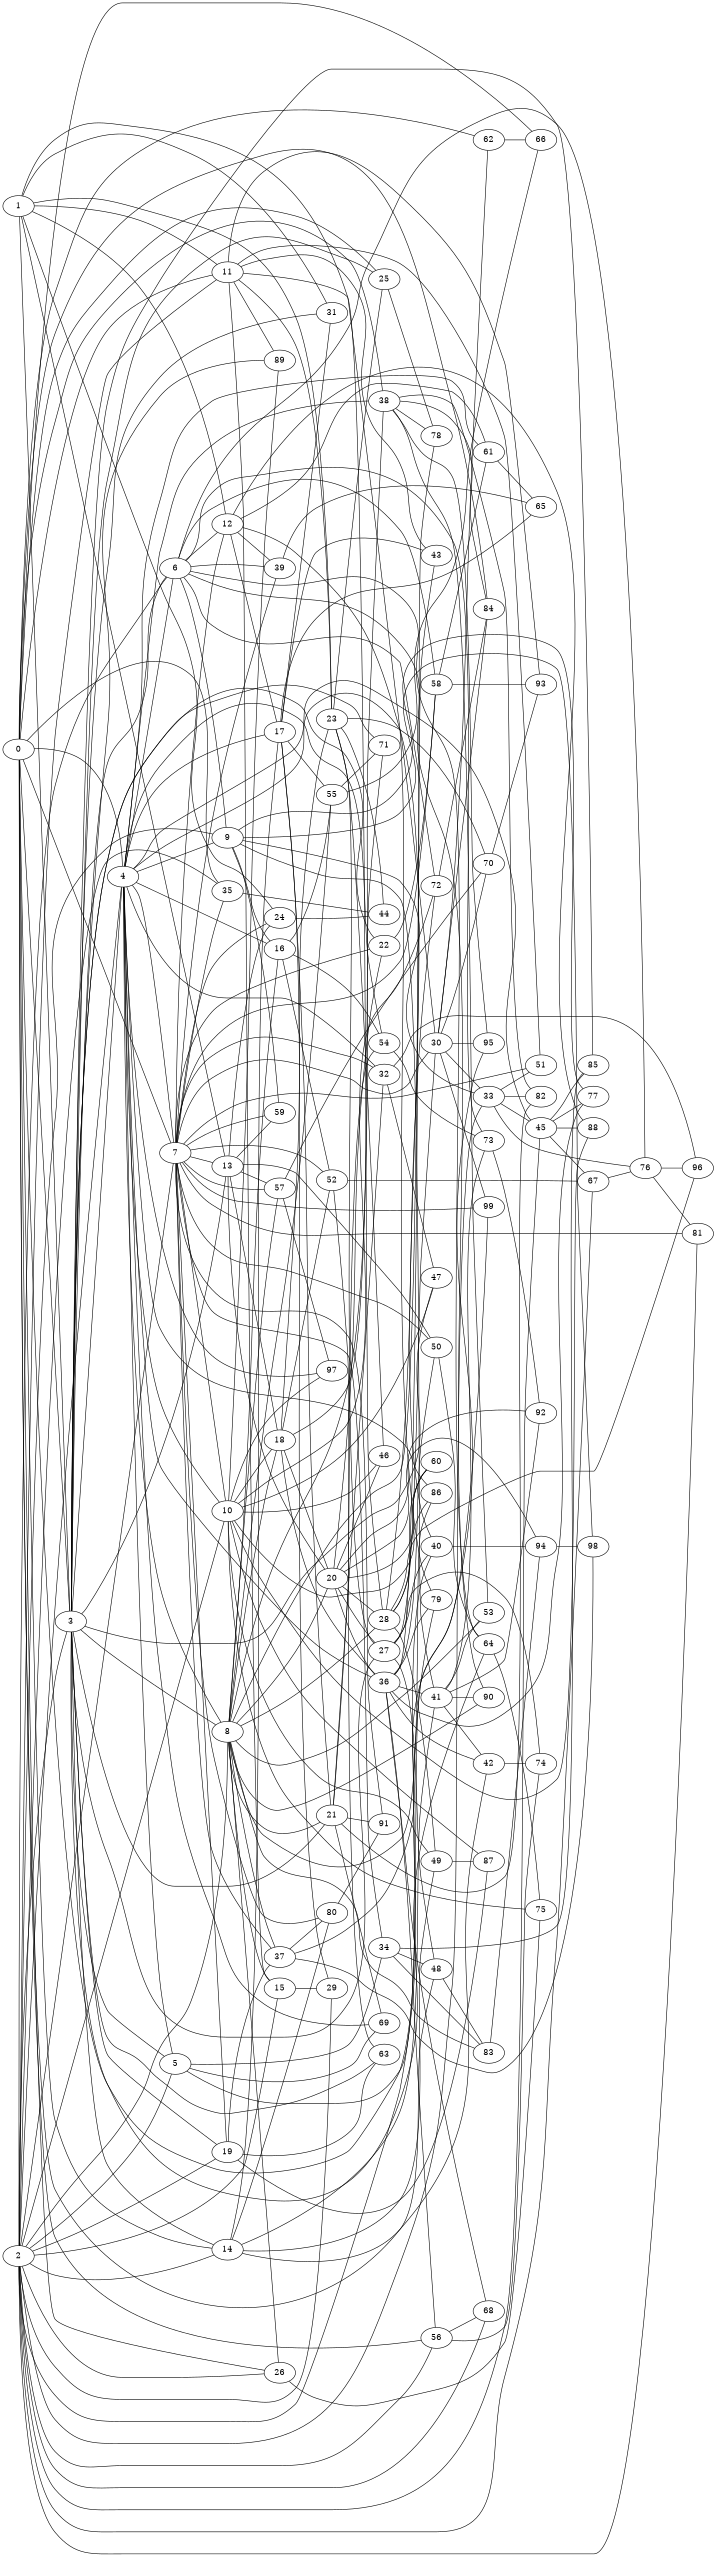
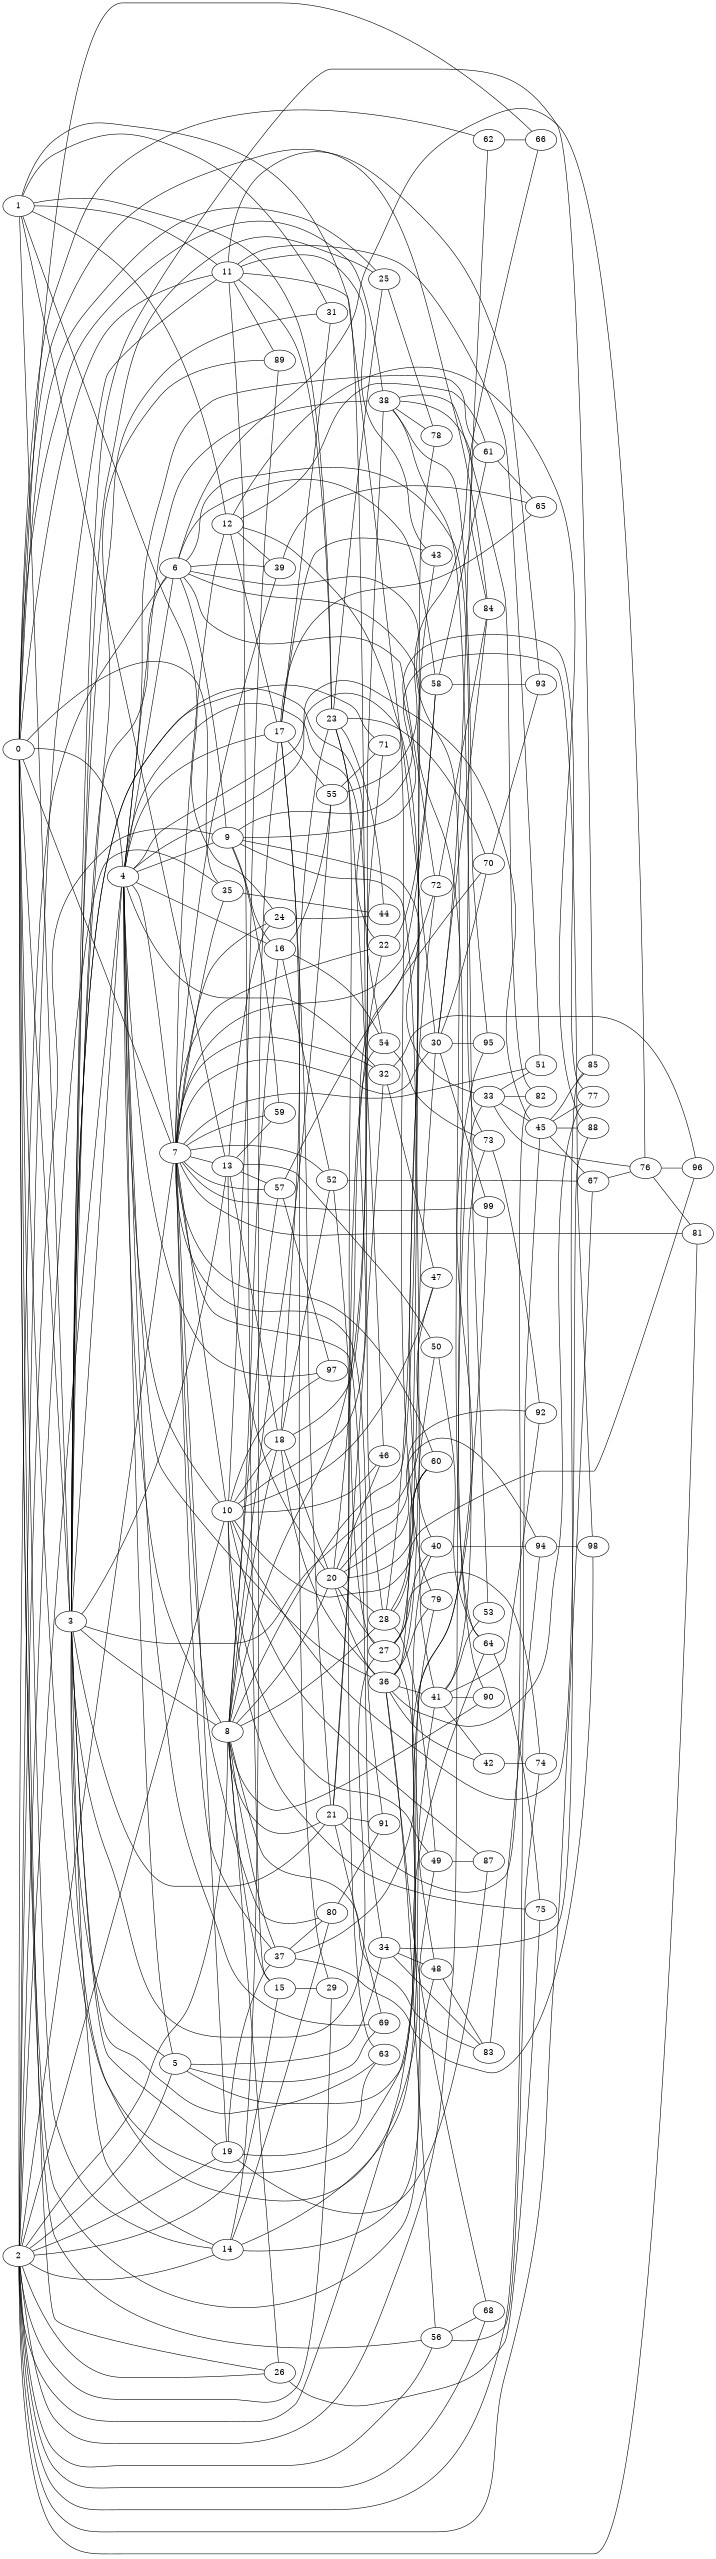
  strict graph {
    rankdir=LR
    edge [is_available=True prob=1.0]
    0
    3
    4
    7
    11
    14
    25
    26
    35
    38
    40
    48
    56
    62
    66
    84
    13
    31
    5
    6
    8
    19
    21
    22
    27
    47
    63
    64
    71
    85
    89
    9
    10
    45
    16
    17
    30
    32
    36
    54
    61
    69
-   86
    97
    12
    24
    81
    34
    39
    58
    37
    50
    51
    52
    57
    59
    80
    91
    99
    23
    15
    79
    43
    93
    41
    49
    42
    78
    75
    44
    95
    53
    82
    94
    83
    68
    74
    1
    28
    88
    18
    20
    46
    70
    72
    60
    96
    2
    29
    33
    67
    73
    76
    90
    55
    77
    98
    87
    65
    92
    0 -- 3 [prob=0.474933022127]
    0 -- 4 [prob=0.331470077665]
    0 -- 7
    0 -- 11 [prob=0.511254882243]
    0 -- 14 [prob=0.109341309001]
    0 -- 25 [prob=0.557774606839]
    0 -- 26
    0 -- 35 [prob=0.296243594053]
    0 -- 38 [prob=0.526917792738]
    0 -- 40
    0 -- 48 [prob=0.746030823332]
    0 -- 56 [prob=0.990310515492]
    0 -- 62 [prob=0.263276370972]
    0 -- 66 [prob=0.528198824564]
    0 -- 84 [prob=0.235805217184]
    3 -- 4
    3 -- 14 [prob=0.509962475845]
    3 -- 25
    3 -- 13 [prob=0.892803391656]
    3 -- 31
    3 -- 5 [prob=0.0793083520778]
    3 -- 6
    3 -- 8
    3 -- 19 [prob=0.539559868114]
    3 -- 21 [prob=0.784506349322]
    3 -- 22 [prob=0.815917622559]
    3 -- 27 [prob=0.857086386408]
    3 -- 47
    3 -- 63 [prob=0.932150959126]
    3 -- 64 [prob=0.473207629454]
    3 -- 71 [prob=0.854845386652]
    3 -- 85 [prob=0.924987651996]
    3 -- 89 [prob=0.108794315513]
    4 -- 7 [prob=0.277864495374]
    4 -- 38
    4 -- 5 [prob=0.0393965709186]
    4 -- 6 [prob=0.862632863603]
    4 -- 8 [prob=0.7483453444]
    4 -- 9
    4 -- 10
    4 -- 45
    4 -- 16 [prob=0.582402951091]
    4 -- 17 [prob=0.650949214524]
    4 -- 30 [prob=0.865546182532]
    4 -- 32 [prob=0.291625204546]
    4 -- 36
    4 -- 54 [prob=0.934933658776]
    4 -- 61
    4 -- 69 [prob=0.641346295305]
-   4 -- 86 [prob=0.468127115166]
    4 -- 97 [prob=0.604684859777]
    7 -- 35 [prob=0.0240261010807]
    7 -- 13 [prob=0.546658133468]
    7 -- 19 [prob=0.349666775904]
    7 -- 22 [prob=0.194015677102]
    7 -- 10 [prob=0.20196427239]
    7 -- 30
    7 -- 32 [prob=0.029826002655]
    7 -- 12 [prob=0.748762967991]
    7 -- 24 [prob=0.909258842681]
    7 -- 81 [prob=0.344668329286]
    7 -- 34
    7 -- 39 [prob=0.328846356887]
    7 -- 58 [prob=0.689910091138]
    7 -- 37
-   7 -- 50 [prob=0.523028910059]
+   7 -- 60 [prob=0.523028910059]
    7 -- 51 [prob=0.59579055629]
    7 -- 52
    7 -- 57 [prob=0.817181946635]
    7 -- 59 [prob=0.488767633961]
    7 -- 80 [prob=0.82864515811]
    7 -- 91 [prob=0.712820922325]
    7 -- 99 [prob=0.419809149523]
    11 -- 89
    11 -- 51 [prob=0.00802706442314]
    11 -- 23 [prob=0.188095610628]
    11 -- 15 [prob=0.521798335589]
    11 -- 79 [prob=0.607242105274]
    11 -- 43 [prob=0.755532522565]
    11 -- 93
    14 -- 17 [prob=0.573027991237]
    14 -- 80 [prob=0.646796931709]
    14 -- 41
    14 -- 49 [prob=0.371765796708]
-   14 -- 42 [prob=0.787141087533]
    25 -- 78
    26 -- 75 [prob=0.445317359454]
    35 -- 44 [prob=0.733346077248]
    38 -- 84 [prob=0.0120304898773]
    38 -- 78
    38 -- 95 [prob=0.222188701942]
    38 -- 53
    38 -- 82 [prob=0.68131739233]
    40 -- 94 [prob=0.223705142243]
    48 -- 83
    56 -- 68
    56 -- 74 [prob=0.627446490706]
    62 -- 66
    13 -- 24 [prob=0.313068312516]
    13 -- 50
    13 -- 57
    13 -- 59
    13 -- 18 [prob=0.307406599822]
    13 -- 20
    5 -- 69 [prob=0.00993866135641]
    5 -- 34 [prob=0.0428877877216]
    5 -- 95 [prob=0.717171666948]
    6 -- 64
    6 -- 9 [prob=0.690240472184]
-   6 -- 12 [prob=0.331345845832]
    6 -- 39 [prob=0.785916618858]
    6 -- 58 [prob=0.466496657696]
    6 -- 72 [prob=0.231587496345]
    6 -- 73 [prob=0.92630050023]
    6 -- 76 [prob=0.583040361211]
    6 -- 90 [prob=0.729777891827]
    8 -- 26 [prob=0.638250644799]
    8 -- 38
    8 -- 21 [prob=0.154264501058]
    8 -- 16 [prob=0.801215954941]
-   8 -- 86 [prob=0.620257174959]
    8 -- 37
    8 -- 57 [prob=0.656772730064]
    8 -- 15
    8 -- 78
-   8 -- 53 [prob=0.606224865049]
    8 -- 83 [prob=0.186405402669]
    8 -- 28 [prob=0.385893231662]
    8 -- 18
    8 -- 20 [prob=0.0889686081818]
    8 -- 90 [prob=0.25493277172]
    8 -- 55
    19 -- 63 [prob=0.549066794067]
    19 -- 37 [prob=0.904775701382]
    19 -- 87 [prob=0.222423593854]
    21 -- 32 [prob=0.292761919802]
    21 -- 54 [prob=0.397120219094]
    21 -- 69
    21 -- 91
    21 -- 82
    22 -- 58 [prob=0.524770281418]
    27 -- 40
    27 -- 48
    27 -- 30 [prob=0.388847483575]
    27 -- 74 [prob=0.137697331671]
    64 -- 75 [prob=0.593459038878]
    9 -- 16 [prob=0.0212522357587]
    9 -- 59 [prob=0.758954637122]
    9 -- 41 [prob=0.449260154956]
    9 -- 33 [prob=0.597771559657]
    9 -- 77 [prob=0.911269481082]
    9 -- 98 [prob=0.0978488009179]
    10 -- 47 [prob=0.963864987133]
    10 -- 89 [prob=0.276530916641]
    10 -- 97 [prob=0.617857305442]
    10 -- 49
    10 -- 75 [prob=0.00972488191385]
    10 -- 88 [prob=0.846602681026]
    10 -- 18
    10 -- 46 [prob=0.3116319075]
    10 -- 72 [prob=0.412028952491]
    10 -- 60
    10 -- 87 [prob=0.690552858937]
    45 -- 85 [prob=0.858319662314]
    45 -- 88 [prob=0.430653087182]
    45 -- 67 [prob=0.281389950263]
    45 -- 77 [prob=0.473825550608]
    16 -- 54 [prob=0.814065606018]
    16 -- 52
    16 -- 55 [prob=0.990370795803]
    17 -- 31
    17 -- 21 [prob=0.994950594898]
    17 -- 43
    17 -- 29
    17 -- 55 [prob=0.557595923556]
    17 -- 65 [prob=0.956380986519]
    30 -- 62
    30 -- 84 [prob=0.84028196431]
    30 -- 99 [prob=0.451050251905]
    30 -- 95 [prob=0.781993030874]
    30 -- 70 [prob=0.378337318057]
-   30 -- 33 [prob=0.0928149539313]
    32 -- 47 [prob=0.561476617918]
    32 -- 96 [prob=0.791421458908]
    36 -- 56 [prob=0.192548946883]
    36 -- 50 [prob=0.794484418189]
    36 -- 79 [prob=0.818408591782]
    36 -- 43 [prob=0.514654203797]
    36 -- 41 [prob=0.750156691675]
    36 -- 42 [prob=0.957150040013]
    36 -- 68
    36 -- 77 [prob=0.0125201936829]
    54 -- 73
    61 -- 65
    12 -- 40 [prob=0.839128602615]
    12 -- 17
    12 -- 61
    12 -- 39
    12 -- 88 [prob=0.847608977896]
    24 -- 44
    34 -- 48 [prob=0.17068849174]
    34 -- 85 [prob=0.628855326493]
    34 -- 83 [prob=0.0159150148131]
    39 -- 65 [prob=0.00358359942424]
    58 -- 61
    58 -- 93 [prob=0.23021649246]
    37 -- 80 [prob=0.179671274756]
    37 -- 99 [prob=0.871128414452]
    37 -- 98 [prob=0.498811559949]
    50 -- 64 [prob=0.231724826181]
    52 -- 63 [prob=0.399389816144]
    52 -- 67 [prob=0.0407292138932]
    57 -- 97
    57 -- 70 [prob=0.596087112055]
    80 -- 91
    23 -- 25 [prob=0.928640066118]
    23 -- 27 [prob=0.984176065714]
    23 -- 44 [prob=0.537565974063]
    23 -- 46
    23 -- 70 [prob=0.556345184429]
    15 -- 29 [prob=0.787891493413]
    41 -- 42 [prob=0.309127280934]
    41 -- 53 [prob=0.626620968576]
    41 -- 73 [prob=0.281459163217]
    41 -- 90 [prob=0.022332995643]
    41 -- 92
    49 -- 87
    42 -- 74 [prob=0.164804415555]
    94 -- 98 [prob=0.942330723565]
    83 -- 94
    1 -- 3 [prob=0.098109524119]
    1 -- 11 [prob=0.0399951489303]
    1 -- 13 [prob=0.212594158807]
    1 -- 31 [prob=0.095302595528]
    1 -- 12 [prob=0.635483027044]
    1 -- 24 [prob=0.43536223665]
    1 -- 23 [prob=0.605123420677]
    1 -- 28 [prob=0.81015365768]
-   28 -- 86 [prob=0.740456932476]
    28 -- 49 [prob=0.240875146178]
    28 -- 72 [prob=0.163321424881]
    28 -- 60 [prob=0.679905840623]
    28 -- 96 [prob=0.843636677933]
    18 -- 71 [prob=0.0743601409009]
    18 -- 36 [prob=0.861072851334]
    18 -- 52 [prob=0.347338734291]
    18 -- 23 [prob=0.738784365847]
    18 -- 20 [prob=0.590724134732]
    20 -- 22 [prob=0.567073626035]
    20 -- 27
    20 -- 36
    20 -- 94 [prob=0.0191334093836]
    20 -- 28 [prob=0.600627150118]
    20 -- 46 [prob=0.496297889957]
    20 -- 60 [prob=0.500985842914]
    20 -- 92 [prob=0.966933651015]
    70 -- 93
    72 -- 84 [prob=0.775877050113]
-   2 -- 3 [prob=0.428420358122]
    2 -- 4 [prob=0.19567510755]
    2 -- 7 [prob=0.374576103057]
    2 -- 11 [prob=0.390676580845]
    2 -- 14 [prob=0.363318543704]
    2 -- 26 [prob=0.581696340309]
    2 -- 35 [prob=0.086847930199]
    2 -- 56 [prob=0.199424182011]
    2 -- 5 [prob=0.55632222957]
    2 -- 6 [prob=0.788688169038]
    2 -- 8 [prob=0.0755508402145]
    2 -- 19 [prob=0.840252420838]
    2 -- 9
    2 -- 10 [prob=0.827004465153]
    2 -- 45
    2 -- 81 [prob=0.288763580765]
    2 -- 15 [prob=0.728734696085]
    2 -- 79 [prob=0.593435620647]
    2 -- 68 [prob=0.0488286250816]
    2 -- 29 [prob=0.54503815607]
    2 -- 33 [prob=0.104907941664]
    2 -- 67 [prob=0.880261968195]
    33 -- 45 [prob=0.765411628902]
    33 -- 51 [prob=0.340539480007]
    33 -- 82 [prob=0.73814223225]
    33 -- 76
    67 -- 76
    73 -- 92 [prob=0.11363051324]
    76 -- 81
    76 -- 96
    55 -- 66 [prob=0.269768030827]
    55 -- 71 [prob=0.291017412845]
  }
